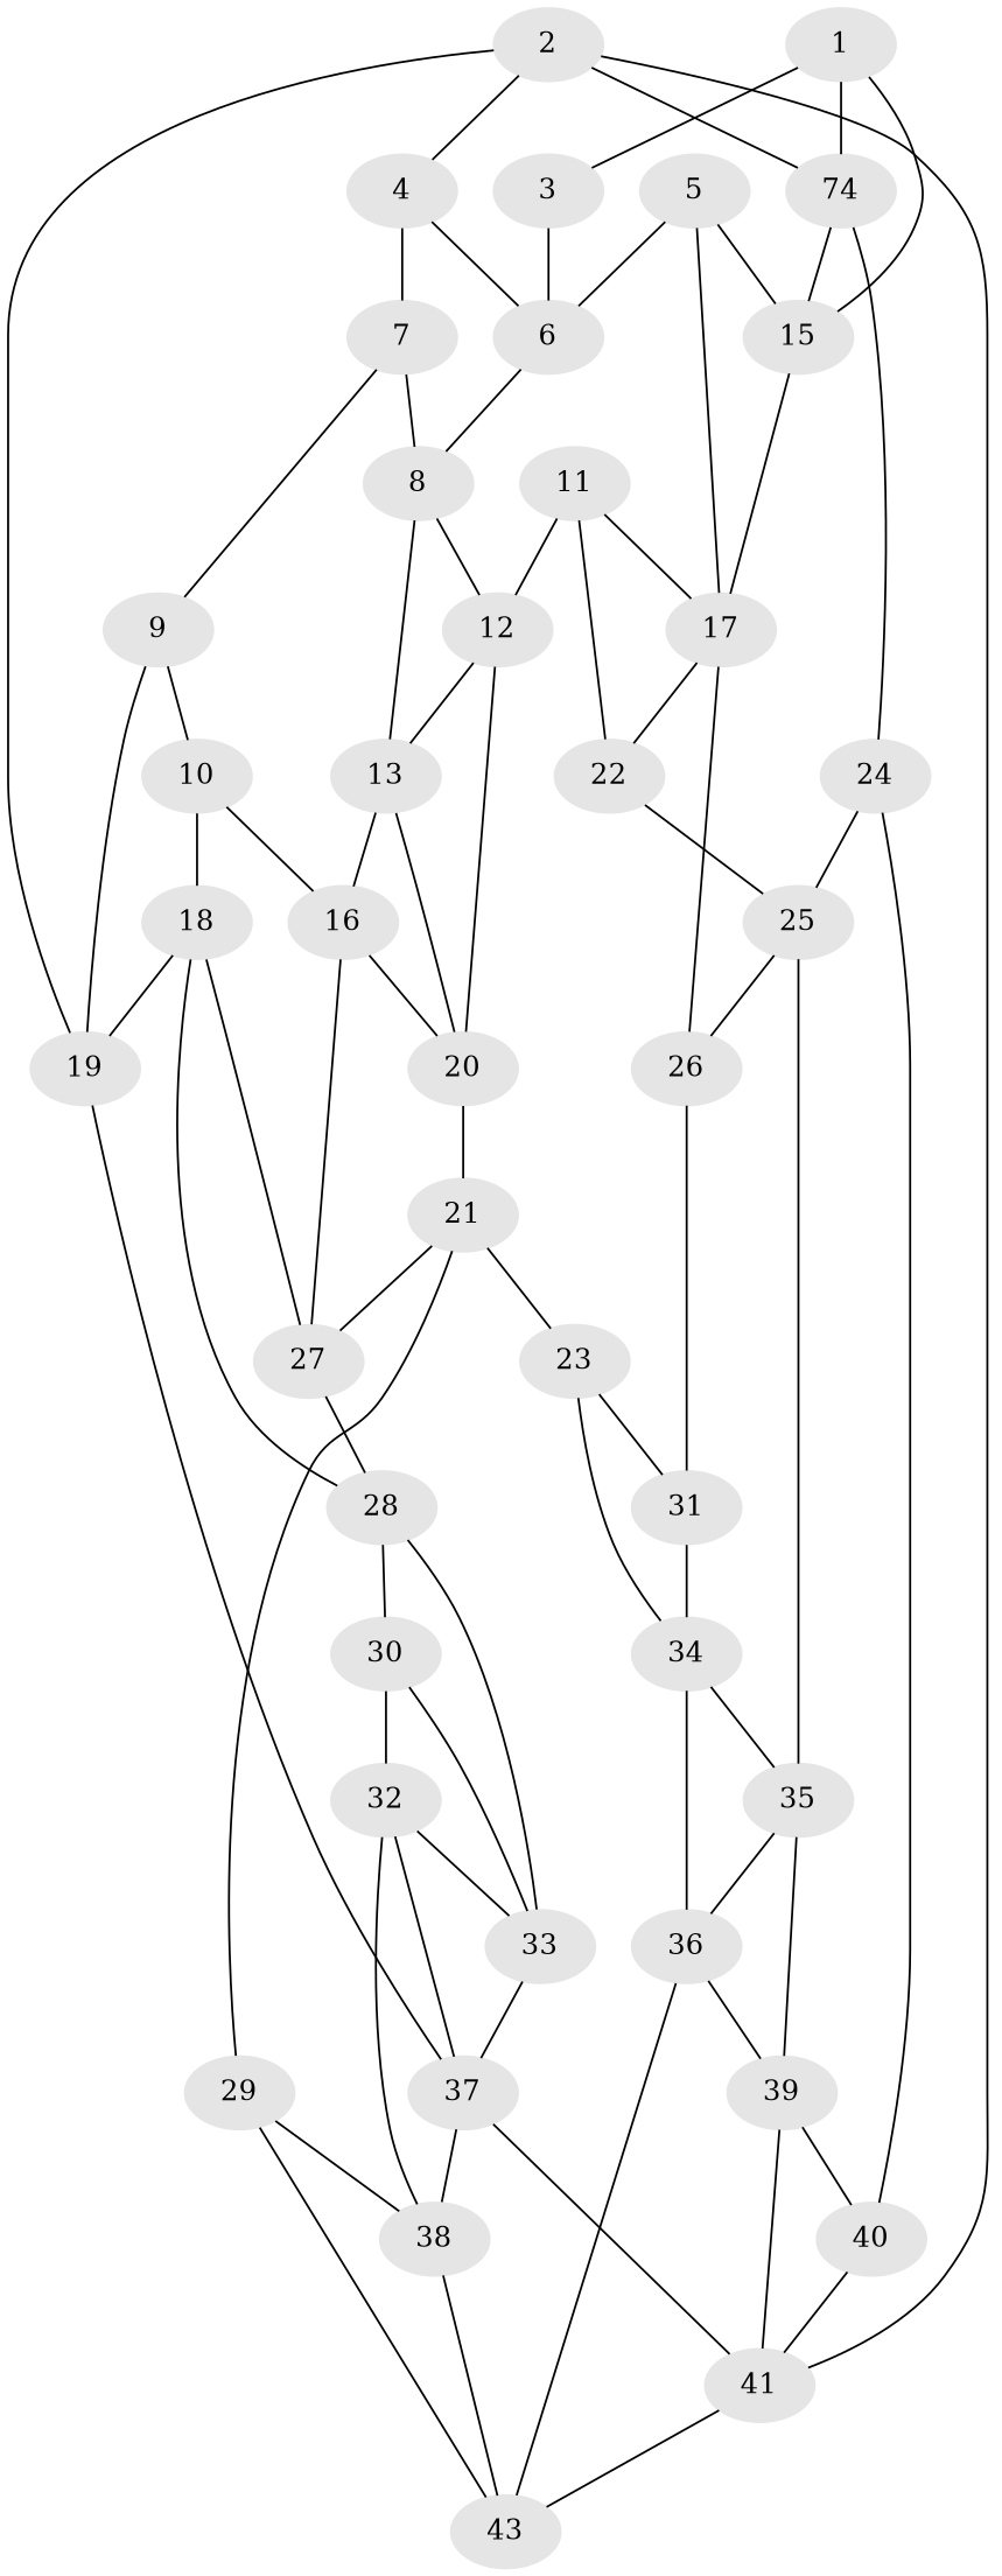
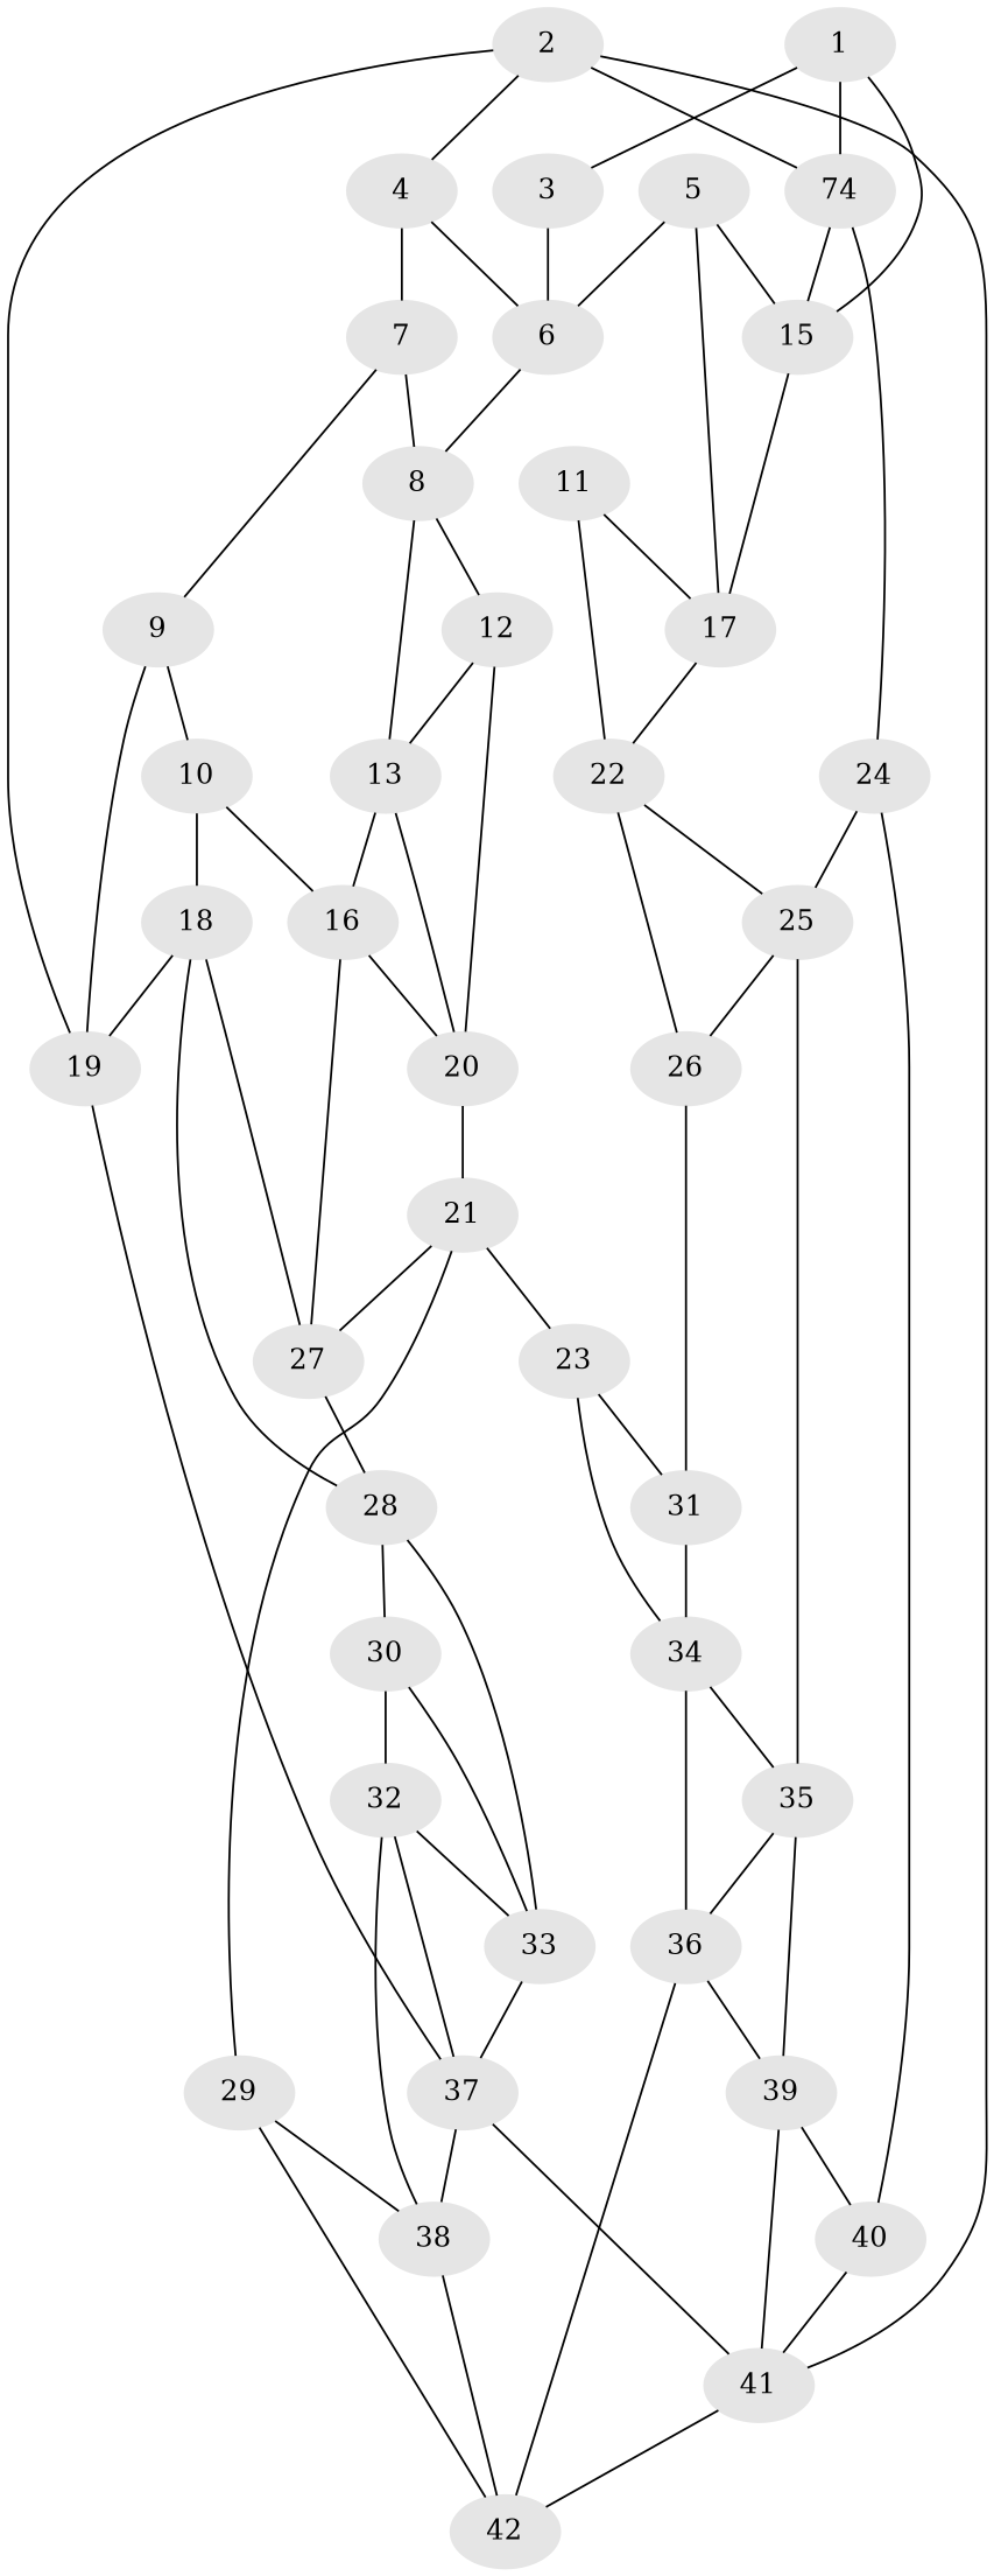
  graph {
    node [color=gray90 style=filled]
    edge [weight=1.0]
    1
    3
    n3 [label=74]
    15
    6
    24
    17
    2
    4
    19
    41
    7
    37
-   42 [label=43]
+   42
    8
    9
    5
    22
    12
    13
    10
    20
    16
    18
    27
    28
    11
    25
    26
    21
    40
    30
    33
    38
    23
    29
    31
    34
    35
    36
    39
    32
    1 -- 3
    1 -- n3
    1 -- 15
    3 -- 6
    n3 -- 15
    n3 -- 24
    15 -- 17
    6 -- 8
    24 -- 25
    24 -- 40
    17 -- 22
    2 -- n3
    2 -- 4
    2 -- 19
    2 -- 41
    4 -- 6
    4 -- 7
    19 -- 37
    41 -- 42
    7 -- 8
    7 -- 9
    37 -- 41
    37 -- 38
    8 -- 12
    8 -- 13
    9 -- 19 [weight=2.0]
    9 -- 10
    5 -- 15
    5 -- 6
    5 -- 17
    22 -- 25
-   17 -- 26
+   22 -- 26
    12 -- 13
    12 -- 20
    13 -- 20
    13 -- 16
    10 -- 16
    10 -- 18
    20 -- 21
    16 -- 20
    16 -- 27
    18 -- 19
    18 -- 27
    18 -- 28
    27 -- 28
    28 -- 30
    28 -- 33
    11 -- 17
    11 -- 22
-   11 -- 12
    25 -- 26
    25 -- 35
    26 -- 31 [weight=2.0]
    21 -- 27
    21 -- 23
    21 -- 29
    40 -- 41
    30 -- 33
    30 -- 32
    33 -- 37
    38 -- 42
    23 -- 31
    23 -- 34
    29 -- 42
    29 -- 38
    31 -- 34
    34 -- 35
    34 -- 36
    35 -- 36
    35 -- 39
    36 -- 42
    36 -- 39
    39 -- 41
    39 -- 40
    32 -- 37
    32 -- 33
    32 -- 38
  }
